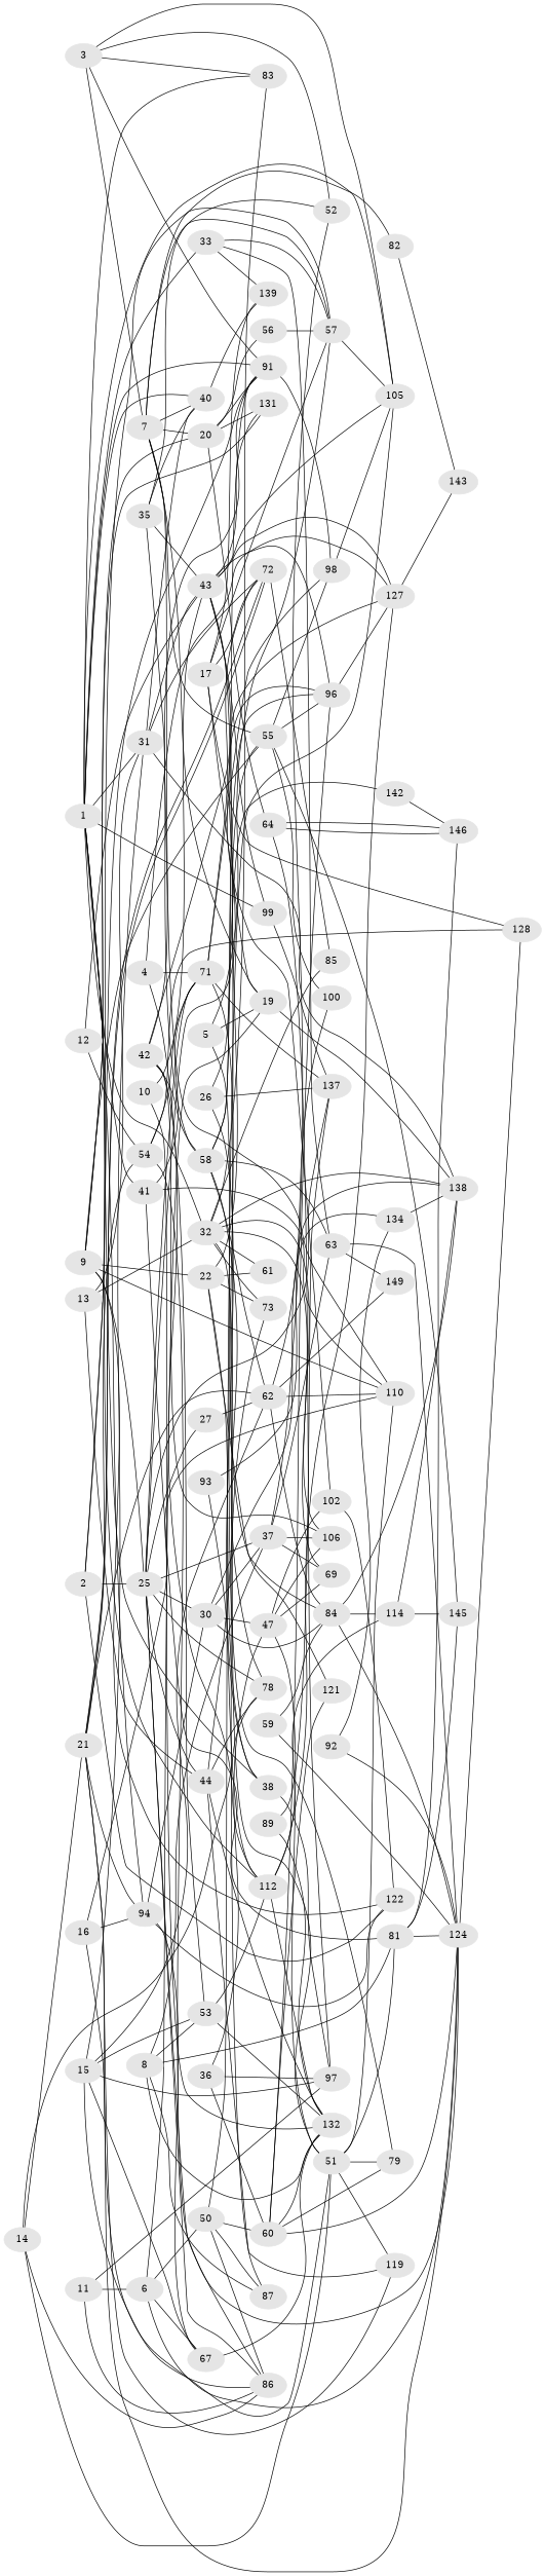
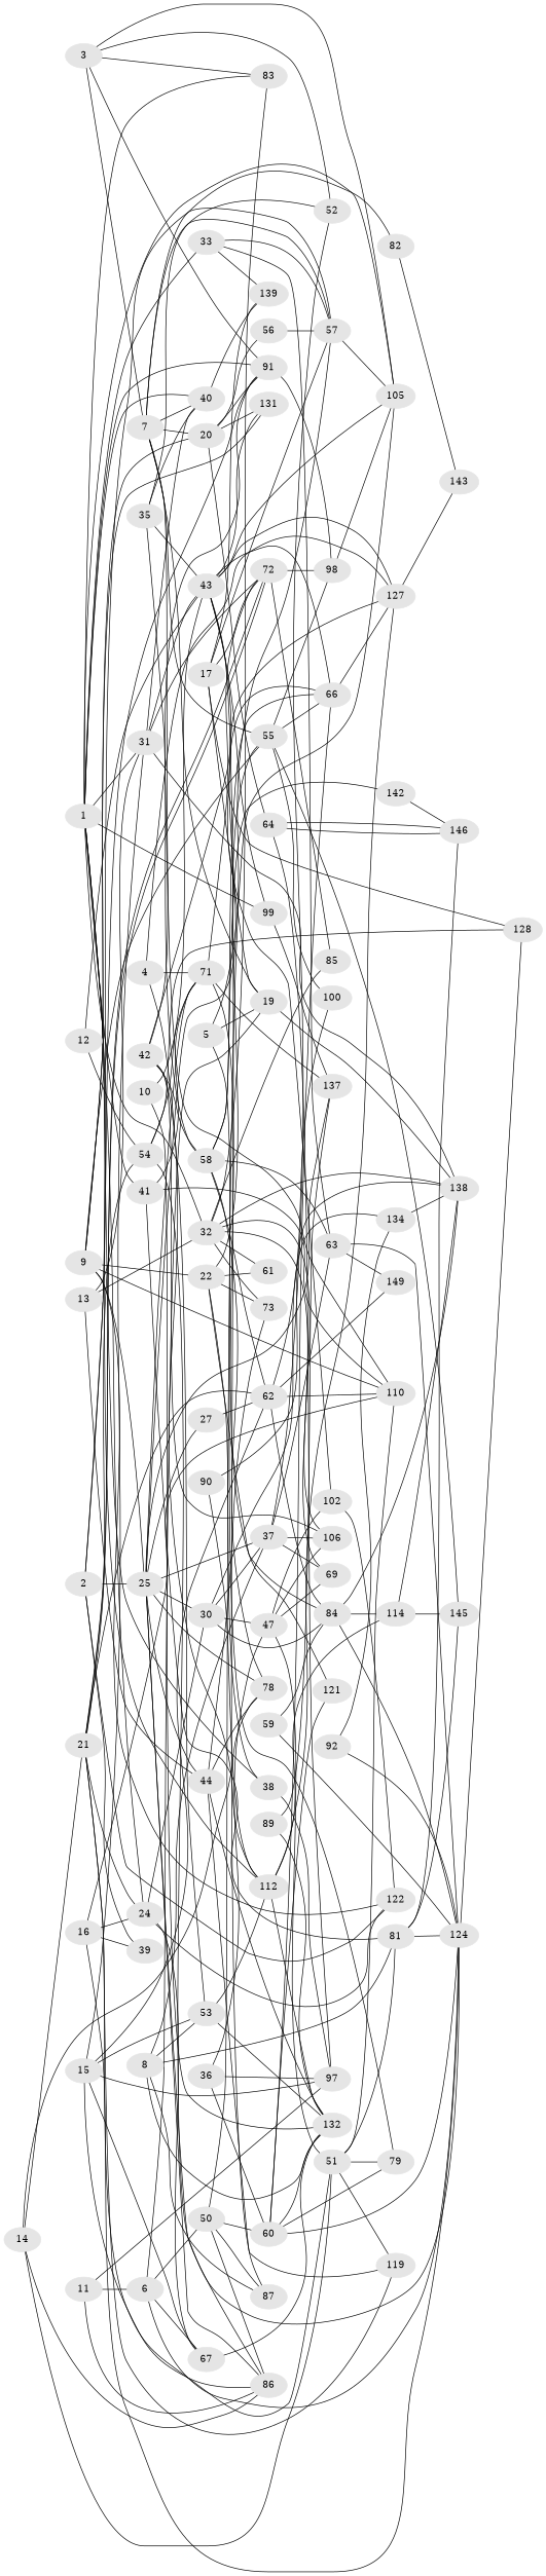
  graph {
    rankdir=LR
    node [color=gray90 style=filled]
    1 [super="+111"]
-   24 [super="+129" label=94]
+   24 [super="+129"]
    31 [super="+70"]
    32 [super="+108"]
    33 [super="+46"]
    38 [super="+74"]
    40
    41 [super="+65"]
    83
    91 [super="+98"]
    99
    105
    112 [super="+135"]
    122
    67 [super="+95"]
    30
    43 [super="+118"]
    72
    138 [super="+148"]
    51 [super="+75"]
    61
    73 [super="+80"]
    69
    85
    106
    57 [super="+115"]
    139
    63 [super="+104"]
    97 [super="+117"]
    71
    110 [super="+125"]
    81 [super="+93"]
    n33 [label=98]
    137
    127
    132 [super="+147"]
    114
    2 [super="+29"]
    25 [super="+123"]
+   39
    124 [super="+141"]
    37 [super="+101"]
    86
    44 [super="+109"]
    78
    27
-   96 [super="+144"]
+   96 [super="+144" label=66]
    3 [super="+136"]
    7 [super="+45"]
    52
    19 [super="+48"]
    20
    55 [super="+77"]
    82
    4 [super="+23"]
    121
    143
    5
    79
    6 [super="+140"]
    50 [super="+68"]
    87
    60 [super="+126"]
    128
    131
    56
    64
    145
    100
    8 [super="+116"]
    53 [super="+120"]
    146
    9 [super="+107"]
    22 [super="+34"]
    84 [super="+130"]
    102
    10
    21 [super="+113"]
    54 [super="+88"]
    62 [super="+133"]
    119
    11
    12
    13
    14 [super="+49"]
    15 [super="+18"]
    149
    16
    17
    47 [super="+76"]
    134
-   26
    35
    58 [super="+66"]
    142
    36
    42 [super="+103"]
    59
    89
-   90 [label=93]
+   90
    92
    1 -- 24
    1 -- 31
    1 -- 32
    1 -- 33
    1 -- 38
    1 -- 40
    1 -- 41
    1 -- 83
    1 -- 91
    1 -- 99
    1 -- 105
    1 -- 112
    24 -- 122
    24 -- 67
    24 -- 30
    31 -- 40
    31 -- 43
    31 -- 72
    31 -- 138
    32 -- 83
    32 -- 138
-   32 -- 51
    32 -- 61
    32 -- 73
    32 -- 69
    32 -- 85
    32 -- 106
    33 -- 57
    33 -- 139
    33 -- 63
    38 -- 97
    40 -- 139
    41 -- 71
    41 -- 110
    41 -- 81
    91 -- n33
    99 -- 137
    112 -- 127
    112 -- 132
    112 -- 114
    67 -- 132
    30 -- 37
    30 -- 84
    30 -- 47
    30 -- 134
    43 -- 99
    43 -- 105
    43 -- 127
    43 -- 96
    43 -- 87
    43 -- 131
    43 -- 102
    72 -- 85
    51 -- 110
    51 -- 81
    51 -- 79
    51 -- 119
    57 -- 105
    63 -- 124
    63 -- 149
    71 -- 72
-   71 -- n33
+   72 -- n33
    71 -- 137
    71 -- 121
    81 -- 124
    81 -- 145
    81 -- 146
    n33 -- 105
    127 -- 143
    114 -- 138
    114 -- 145
    2 -- 91
    2 -- 122
    2 -- 57
    2 -- 25
+   2 -- 39
    25 -- 30
    25 -- 71
    25 -- 137
    25 -- 124
    25 -- 37
    25 -- 86
    25 -- 44
    25 -- 78
    25 -- 27
    25 -- 96
    124 -- 128
    37 -- 69
    37 -- 106
    37 -- 63
    37 -- 52
    44 -- 73
    44 -- 132
    44 -- 78
    44 -- 119
    27 -- 62
    96 -- 127
    3 -- 83
    3 -- 91
    3 -- 105
    3 -- 7
    3 -- 52
    7 -- 40
    7 -- 57
    7 -- 110
    7 -- 19 [weight=2]
    7 -- 20
    7 -- 55
    7 -- 82
    19 -- 138
    20 -- 91
    20 -- 131
    20 -- 56
    20 -- 64
    55 -- n33
    55 -- 96
    55 -- 145
    55 -- 100
    82 -- 143
    4 -- 112
    4 -- 71
    4 -- 127
    5 -- 57
    5 -- 19
    5 -- 79
    6 -- 67
    6 -- 124
    6 -- 19
    6 -- 50
    50 -- 105
    50 -- 86
    50 -- 87
    50 -- 60
    60 -- 132
    60 -- 124
    60 -- 96
    60 -- 121
    60 -- 79
    56 -- 57
    64 -- 97
    64 -- 146
    64 -- 146
    8 -- 81
    8 -- 132
    8 -- 37
    8 -- 87
    8 -- 53
    53 -- 112
    53 -- 132
    9 -- 122
    9 -- 110
    9 -- 25
    9 -- 20
    9 -- 55
    9 -- 131
    9 -- 22
    22 -- 38
    22 -- 61
    22 -- 73
    22 -- 55
    22 -- 84
    84 -- 138
    84 -- 114
    84 -- 124
    102 -- 122
    10 -- 43
    10 -- 132
    21 -- 24
    21 -- 72
    21 -- 72
    21 -- 51
    21 -- 54
    21 -- 62
    21 -- 119
    54 -- 71
    54 -- 86
    54 -- 128
    62 -- 110
    62 -- 100
    62 -- 84
    62 -- 149 [weight=2]
    11 -- 97
    11 -- 86
    11 -- 6
    12 -- 43
    12 -- 54
    13 -- 31
    13 -- 32
    13 -- 44
    14 -- 51
    14 -- 86
    14 -- 78
    14 -- 21
    15 -- 31
    15 -- 67
    15 -- 97
    15 -- 86
    15 -- 53
    15 -- 62
    16 -- 24
    16 -- 110
+   16 -- 39
    16 -- 124
    17 -- 72
    17 -- 57
    17 -- 139
    17 -- 19
    17 -- 128
    47 -- 51
    47 -- 69
    47 -- 106
    47 -- 102
    134 -- 138
-   26 -- 38
-   26 -- 91
-   26 -- 137
    35 -- 40
    35 -- 43
    35 -- 52
    35 -- 58
    58 -- 63
    58 -- 78
    58 -- 96
    58 -- 62
    58 -- 142
    142 -- 146
    36 -- 97
    36 -- 60
    36 -- 47
    42 -- 91
    42 -- 106 [weight=2]
    42 -- 127
    42 -- 53
    42 -- 58
    59 -- 124
    59 -- 84
    89 -- 137
    89 -- 132
    90 -- 112
    90 -- 138
    92 -- 124
    92 -- 134
  }
